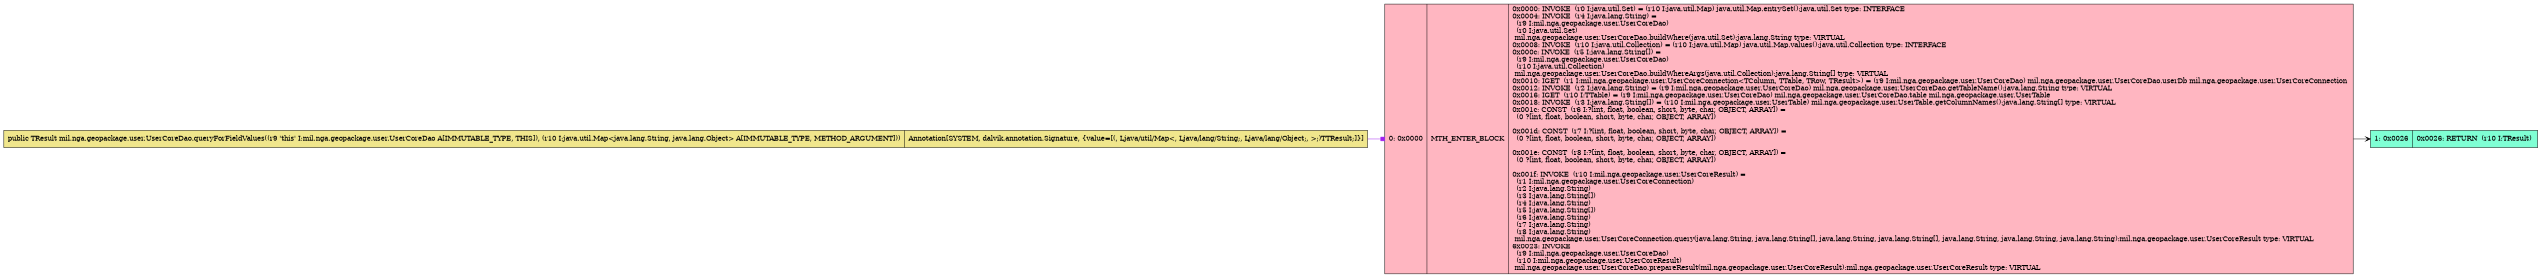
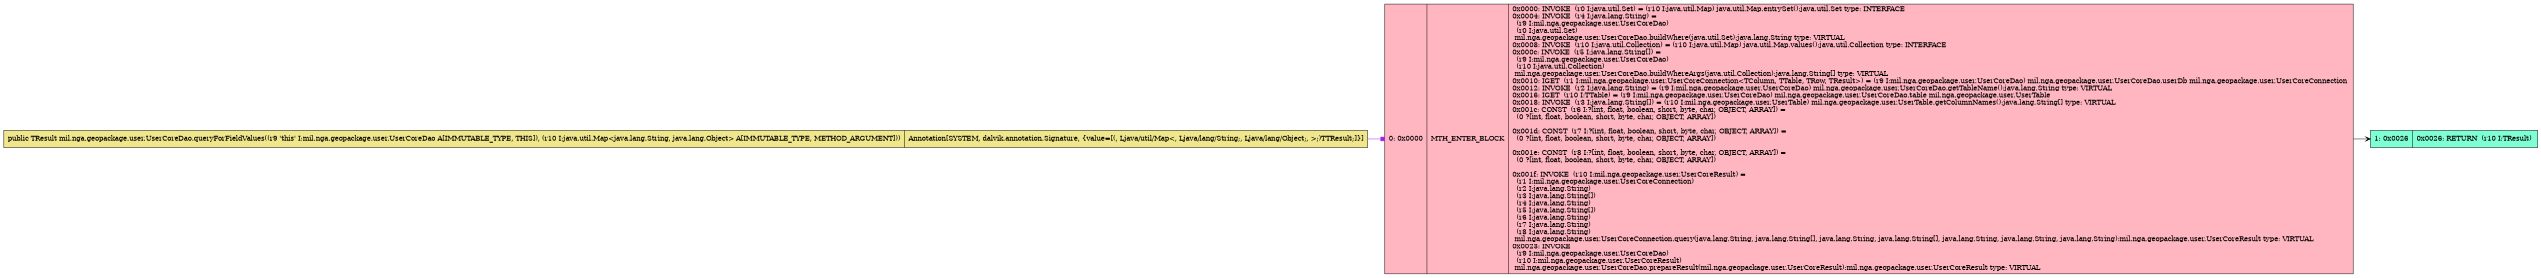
  digraph {
    rankdir=LR
    node [shape=record style=filled color=black]
-   n1 [label="{0\:\ 0x0000|MTH_ENTER_BLOCK\l|0x0000: INVOKE  (r0 I:java.util.Set) = (r10 I:java.util.Map) java.util.Map.entrySet():java.util.Set type: INTERFACE \l0x0004: INVOKE  (r4 I:java.lang.String) = \l  (r9 I:mil.nga.geopackage.user.UserCoreDao)\l  (r0 I:java.util.Set)\l mil.nga.geopackage.user.UserCoreDao.buildWhere(java.util.Set):java.lang.String type: VIRTUAL \l0x0008: INVOKE  (r10 I:java.util.Collection) = (r10 I:java.util.Map) java.util.Map.values():java.util.Collection type: INTERFACE \l0x000c: INVOKE  (r5 I:java.lang.String[]) = \l  (r9 I:mil.nga.geopackage.user.UserCoreDao)\l  (r10 I:java.util.Collection)\l mil.nga.geopackage.user.UserCoreDao.buildWhereArgs(java.util.Collection):java.lang.String[] type: VIRTUAL \l0x0010: IGET  (r1 I:mil.nga.geopackage.user.UserCoreConnection\<TColumn, TTable, TRow, TResult\>) = (r9 I:mil.nga.geopackage.user.UserCoreDao) mil.nga.geopackage.user.UserCoreDao.userDb mil.nga.geopackage.user.UserCoreConnection \l0x0012: INVOKE  (r2 I:java.lang.String) = (r9 I:mil.nga.geopackage.user.UserCoreDao) mil.nga.geopackage.user.UserCoreDao.getTableName():java.lang.String type: VIRTUAL \l0x0016: IGET  (r10 I:TTable) = (r9 I:mil.nga.geopackage.user.UserCoreDao) mil.nga.geopackage.user.UserCoreDao.table mil.nga.geopackage.user.UserTable \l0x0018: INVOKE  (r3 I:java.lang.String[]) = (r10 I:mil.nga.geopackage.user.UserTable) mil.nga.geopackage.user.UserTable.getColumnNames():java.lang.String[] type: VIRTUAL \l0x001c: CONST  (r6 I:?[int, float, boolean, short, byte, char, OBJECT, ARRAY]) = \l  (0 ?[int, float, boolean, short, byte, char, OBJECT, ARRAY])\l \l0x001d: CONST  (r7 I:?[int, float, boolean, short, byte, char, OBJECT, ARRAY]) = \l  (0 ?[int, float, boolean, short, byte, char, OBJECT, ARRAY])\l \l0x001e: CONST  (r8 I:?[int, float, boolean, short, byte, char, OBJECT, ARRAY]) = \l  (0 ?[int, float, boolean, short, byte, char, OBJECT, ARRAY])\l \l0x001f: INVOKE  (r10 I:mil.nga.geopackage.user.UserCoreResult) = \l  (r1 I:mil.nga.geopackage.user.UserCoreConnection)\l  (r2 I:java.lang.String)\l  (r3 I:java.lang.String[])\l  (r4 I:java.lang.String)\l  (r5 I:java.lang.String[])\l  (r6 I:java.lang.String)\l  (r7 I:java.lang.String)\l  (r8 I:java.lang.String)\l mil.nga.geopackage.user.UserCoreConnection.query(java.lang.String, java.lang.String[], java.lang.String, java.lang.String[], java.lang.String, java.lang.String, java.lang.String):mil.nga.geopackage.user.UserCoreResult type: VIRTUAL \l6x0023: INVOKE  \l  (r9 I:mil.nga.geopackage.user.UserCoreDao)\l  (r10 I:mil.nga.geopackage.user.UserCoreResult)\l mil.nga.geopackage.user.UserCoreDao.prepareResult(mil.nga.geopackage.user.UserCoreResult):mil.nga.geopackage.user.UserCoreResult type: VIRTUAL \l}" fillcolor=lightpink]
+   n1 [label="{0\:\ 0x0000|MTH_ENTER_BLOCK\l|0x0000: INVOKE  (r0 I:java.util.Set) = (r10 I:java.util.Map) java.util.Map.entrySet():java.util.Set type: INTERFACE \l0x0004: INVOKE  (r4 I:java.lang.String) = \l  (r9 I:mil.nga.geopackage.user.UserCoreDao)\l  (r0 I:java.util.Set)\l mil.nga.geopackage.user.UserCoreDao.buildWhere(java.util.Set):java.lang.String type: VIRTUAL \l0x0008: INVOKE  (r10 I:java.util.Collection) = (r10 I:java.util.Map) java.util.Map.values():java.util.Collection type: INTERFACE \l0x000c: INVOKE  (r5 I:java.lang.String[]) = \l  (r9 I:mil.nga.geopackage.user.UserCoreDao)\l  (r10 I:java.util.Collection)\l mil.nga.geopackage.user.UserCoreDao.buildWhereArgs(java.util.Collection):java.lang.String[] type: VIRTUAL \l0x0010: IGET  (r1 I:mil.nga.geopackage.user.UserCoreConnection\<TColumn, TTable, TRow, TResult\>) = (r9 I:mil.nga.geopackage.user.UserCoreDao) mil.nga.geopackage.user.UserCoreDao.userDb mil.nga.geopackage.user.UserCoreConnection \l0x0012: INVOKE  (r2 I:java.lang.String) = (r9 I:mil.nga.geopackage.user.UserCoreDao) mil.nga.geopackage.user.UserCoreDao.getTableName():java.lang.String type: VIRTUAL \l0x0016: IGET  (r10 I:TTable) = (r9 I:mil.nga.geopackage.user.UserCoreDao) mil.nga.geopackage.user.UserCoreDao.table mil.nga.geopackage.user.UserTable \l0x0018: INVOKE  (r3 I:java.lang.String[]) = (r10 I:mil.nga.geopackage.user.UserTable) mil.nga.geopackage.user.UserTable.getColumnNames():java.lang.String[] type: VIRTUAL \l0x001c: CONST  (r6 I:?[int, float, boolean, short, byte, char, OBJECT, ARRAY]) = \l  (0 ?[int, float, boolean, short, byte, char, OBJECT, ARRAY])\l \l0x001d: CONST  (r7 I:?[int, float, boolean, short, byte, char, OBJECT, ARRAY]) = \l  (0 ?[int, float, boolean, short, byte, char, OBJECT, ARRAY])\l \l0x001e: CONST  (r8 I:?[int, float, boolean, short, byte, char, OBJECT, ARRAY]) = \l  (0 ?[int, float, boolean, short, byte, char, OBJECT, ARRAY])\l \l0x001f: INVOKE  (r10 I:mil.nga.geopackage.user.UserCoreResult) = \l  (r1 I:mil.nga.geopackage.user.UserCoreConnection)\l  (r2 I:java.lang.String)\l  (r3 I:java.lang.String[])\l  (r4 I:java.lang.String)\l  (r5 I:java.lang.String[])\l  (r6 I:java.lang.String)\l  (r7 I:java.lang.String)\l  (r8 I:java.lang.String)\l mil.nga.geopackage.user.UserCoreConnection.query(java.lang.String, java.lang.String[], java.lang.String, java.lang.String[], java.lang.String, java.lang.String, java.lang.String):mil.nga.geopackage.user.UserCoreResult type: VIRTUAL \l0x0023: INVOKE  \l  (r9 I:mil.nga.geopackage.user.UserCoreDao)\l  (r10 I:mil.nga.geopackage.user.UserCoreResult)\l mil.nga.geopackage.user.UserCoreDao.prepareResult(mil.nga.geopackage.user.UserCoreResult):mil.nga.geopackage.user.UserCoreResult type: VIRTUAL \l}" fillcolor=lightpink]
    n2 [label="{1\:\ 0x0026|0x0026: RETURN  (r10 I:TResult) \l}" fillcolor=aquamarine]
    n3 [label="{public TResult mil.nga.geopackage.user.UserCoreDao.queryForFieldValues((r9 'this' I:mil.nga.geopackage.user.UserCoreDao A[IMMUTABLE_TYPE, THIS]), (r10 I:java.util.Map\<java.lang.String, java.lang.Object\> A[IMMUTABLE_TYPE, METHOD_ARGUMENT]))  | Annotation[SYSTEM, dalvik.annotation.Signature, \{value=[(, Ljava\/util\/Map\<, Ljava\/lang\/String;, Ljava\/lang\/Object;, \>;)TTResult;]\}]\l}" fillcolor=khaki]
    n1 -> n2 [color=black arrowhead=vee]
    n3 -> n1 [color=purple arrowhead=box]
  }
